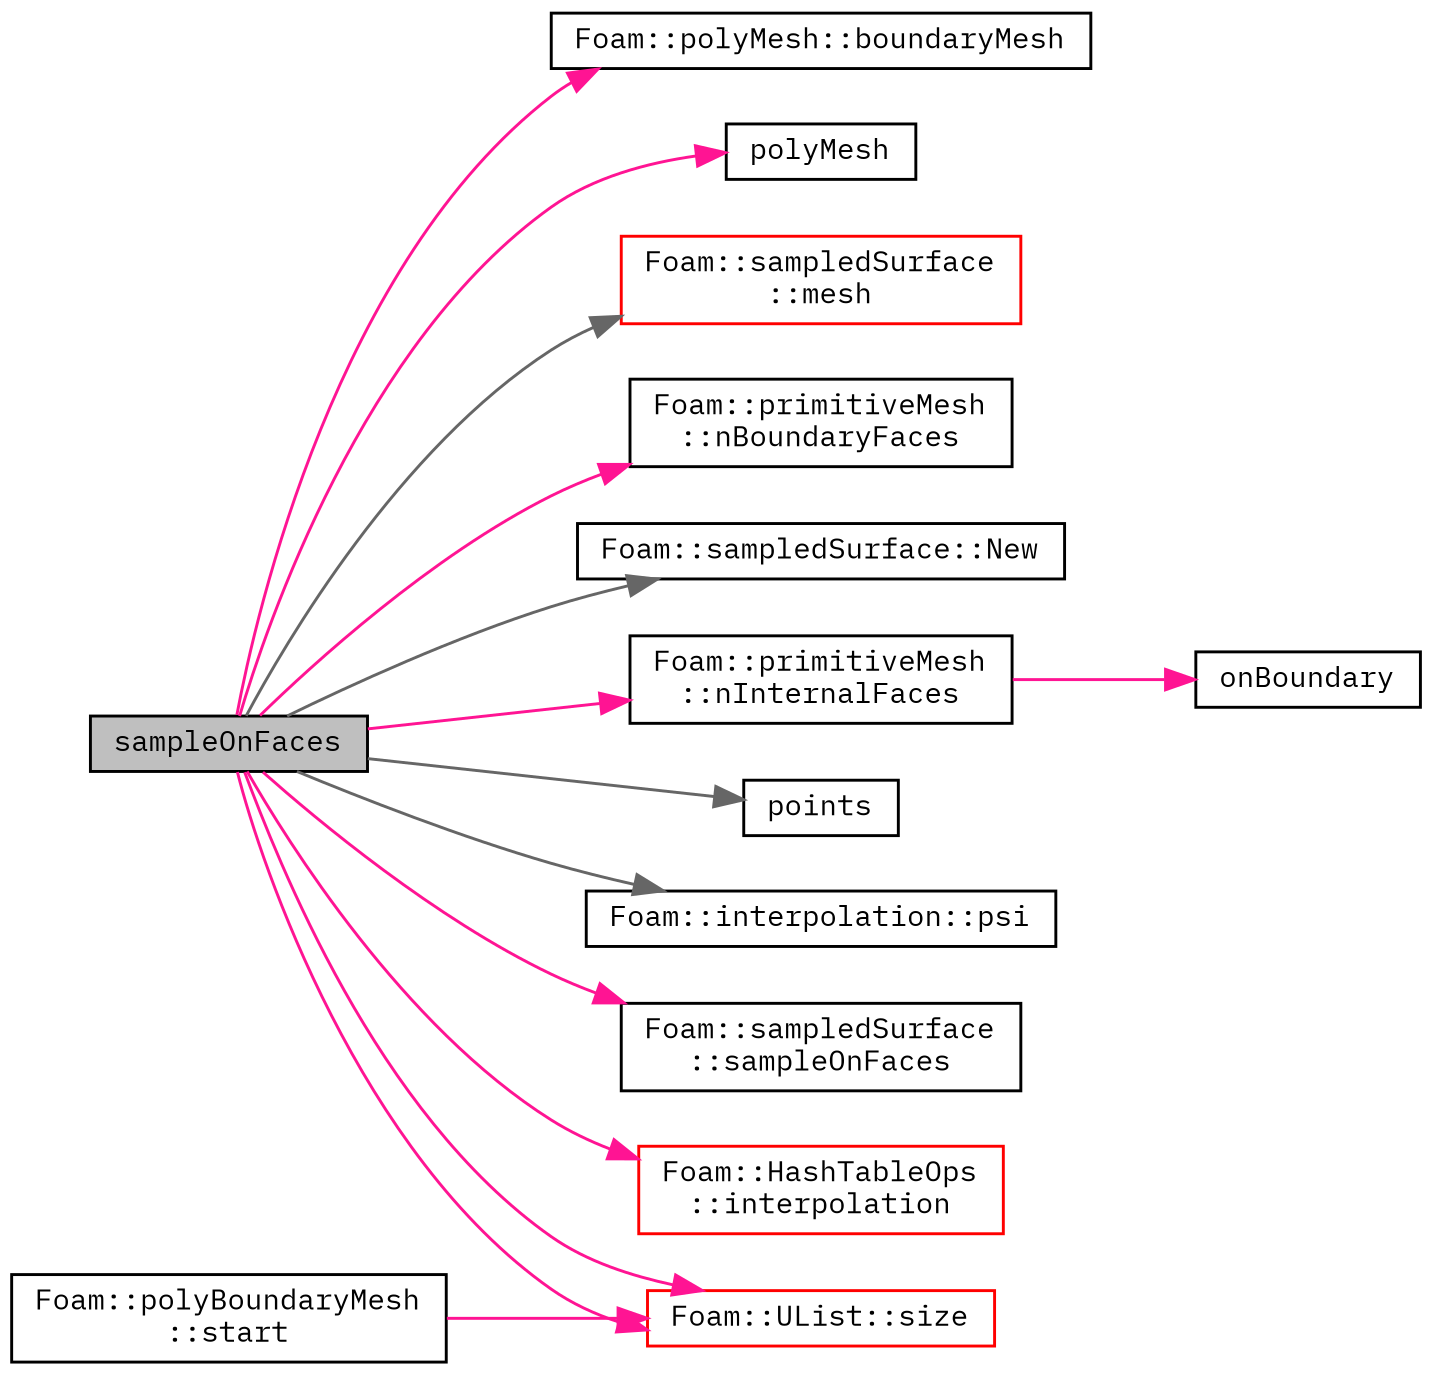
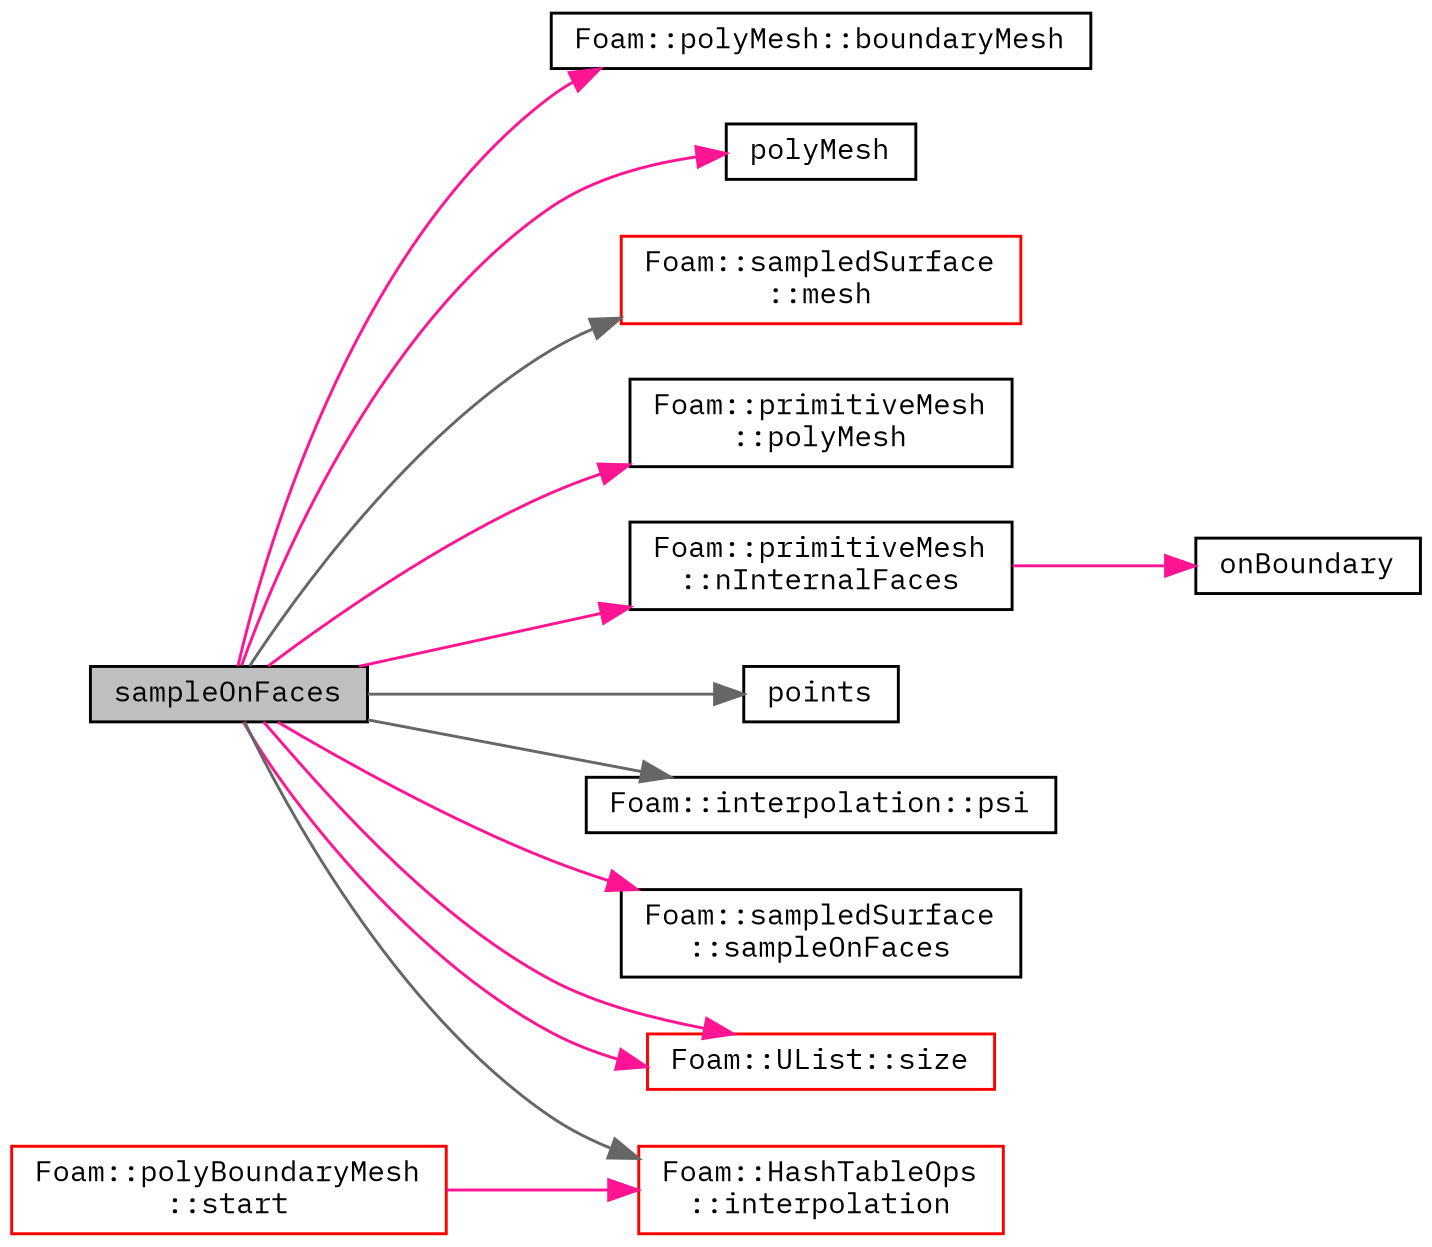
  digraph {
    fontname="IBM Plex Mono"
    rankdir=LR
    node [color=black fontname="IBM Plex Mono" fontsize=10 shape=record]
    edge [color=deeppink fontname="IBM Plex Mono" fontsize=10 labelfontname=Helvetica labelfontsize=10 style=solid]
    n1 [fillcolor=grey75 fontcolor=black height=0.2 label=sampleOnFaces style=filled width=0.4]
    n2 [height=0.2 label="Foam::polyMesh::boundaryMesh" width=0.4]
    n3 [height=0.2 label=polyMesh width=0.4]
    n4 [color=red height=0.2 label="Foam::sampledSurface\l::mesh" width=0.4]
-   n5 [height=0.2 label="Foam::primitiveMesh\l::nBoundaryFaces" width=0.4]
-   n6 [height=0.2 label="Foam::sampledSurface::New" width=0.4]
+   n5 [height=0.2 label="Foam::primitiveMesh\l::polyMesh" width=0.4]
    n7 [height=0.2 label="Foam::primitiveMesh\l::nInternalFaces" width=0.4]
    n8 [height=0.2 label=points width=0.4]
    n9 [height=0.2 label="Foam::interpolation::psi" width=0.4]
    n10 [height=0.2 label="Foam::sampledSurface\l::sampleOnFaces" width=0.4]
    n11 [color=red height=0.2 label="Foam::UList::size" width=0.4]
    n12 [color=red height=0.2 label="Foam::HashTableOps\l::interpolation" width=0.4]
    n13 [height=0.2 label=onBoundary width=0.4]
-   n14 [height=0.2 label="Foam::polyBoundaryMesh\l::start" width=0.4]
+   n14 [color=red height=0.2 label="Foam::polyBoundaryMesh\l::start" width=0.4]
    n1 -> n2
    n1 -> n3
    n1 -> n4 [color=gray40]
    n1 -> n5
-   n1 -> n6 [color=gray40]
    n1 -> n7
    n1 -> n8 [color=gray40]
    n1 -> n9 [color=gray40]
    n1 -> n10
    n1 -> n11
    n1 -> n11
-   n1 -> n12
+   n1 -> n12 [color=gray40]
    n7 -> n13
-   n14 -> n11
+   n14 -> n12
  }
